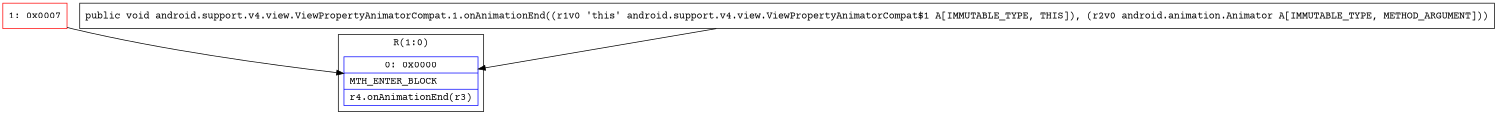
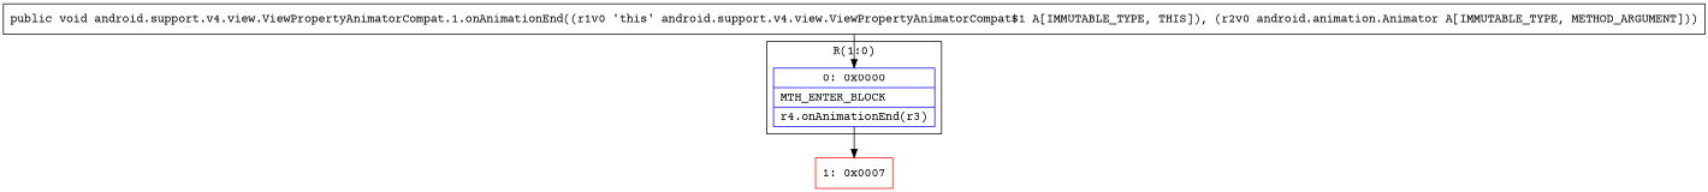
  digraph {
    fontname="Courier Prime"
    node [shape=record fontname="Courier Prime"]
    edge [fontname="Courier Prime"]
    n1 [color=blue label="{0\:\ 0x0000|MTH_ENTER_BLOCK\l|r4.onAnimationEnd(r3)\l}"]
    n2 [color=red label="{1\:\ 0x0007}"]
    n3 [label="{public void android.support.v4.view.ViewPropertyAnimatorCompat.1.onAnimationEnd((r1v0 'this' android.support.v4.view.ViewPropertyAnimatorCompat$1 A[IMMUTABLE_TYPE, THIS]), (r2v0 android.animation.Animator A[IMMUTABLE_TYPE, METHOD_ARGUMENT])) }"]
    subgraph cluster_1 {
      label="R(1:0)"
      n1
    }
-   n2 -> n1
+   n1 -> n2
    n3 -> n1
  }
